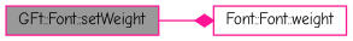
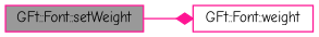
  digraph {
    rankdir=LR
    fontname="Comic Neue"
    node [color=deeppink fontname="Comic Neue" fontsize=10 shape=box style=filled]
    n1 [fillcolor=grey60 fontcolor=black height=0.2 label="GFt::Font::setWeight" width=0.4]
-   n2 [fillcolor=white height=0.2 label="Font::Font::weight" width=0.4]
+   n2 [fillcolor=white height=0.2 label="GFt::Font::weight" width=0.4]
    n1 -> n2 [color=deeppink fontname="Comic Neue" fontsize=10 labelfontname=Helvetica labelfontsize=10 style=solid arrowhead=diamond]
  }
